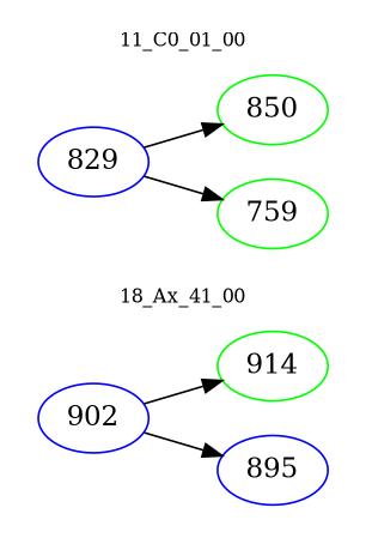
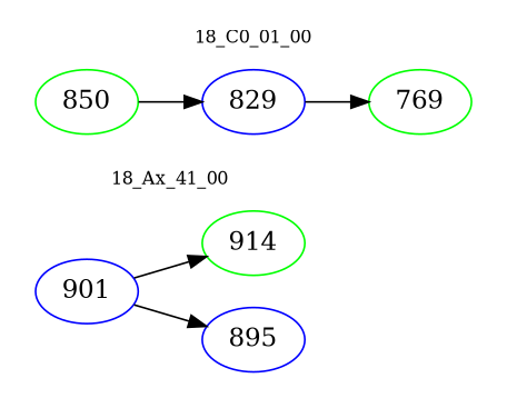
  digraph {
    rankdir=LR
    node [color=blue]
    edge [color=black]
-   n1 [label=902]
+   n1 [label=901]
    n2 [label=895]
    n3 [color=green label=914]
    n4 [label=829]
-   n5 [color=green label=759]
+   n5 [color=green label=769]
    n6 [color=green label=850]
    subgraph cluster_1 {
      color=white
      fontsize=10
      label="18_Ax_41_00"
      n1
      n2
      n3
    }
    subgraph cluster_2 {
      color=white
      fontsize=10
-     label="11_C0_01_00"
+     label="18_C0_01_00"
      n4
      n5
      n6
    }
    n1 -> n2
    n1 -> n3
    n4 -> n5
-   n4 -> n6
+   n6 -> n4
  }
